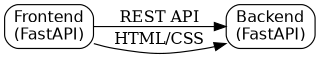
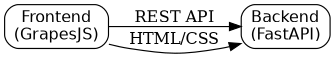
  digraph {
    rankdir=LR
    node [fontname=Helvetica shape=box style=rounded]
-   n1 [label="Frontend\n(FastAPI)"]
+   n1 [label="Frontend\n(GrapesJS)"]
    n2 [label="Backend\n(FastAPI)"]
    n1 -> n2 [label="REST API"]
    n2 -> n1 [dir=back label="HTML/CSS"]
  }
